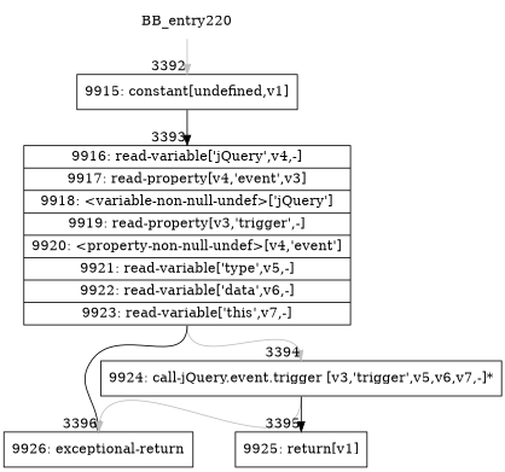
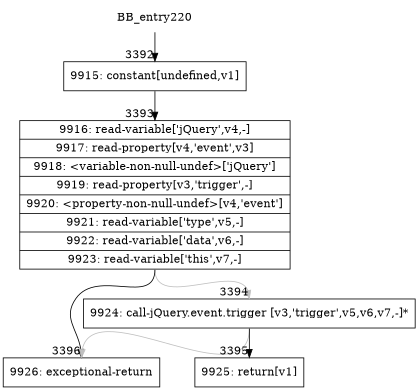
  digraph {
    rankdir=TD
    node [shape=record]
    edge [headport=n tailport=s]
    BB_entry220 [shape=none]
    n2 [label="{9915: constant[undefined,v1]}"]
    n3 [label="{9916: read-variable['jQuery',v4,-]|9917: read-property[v4,'event',v3]|9918: \<variable-non-null-undef\>['jQuery']|9919: read-property[v3,'trigger',-]|9920: \<property-non-null-undef\>[v4,'event']|9921: read-variable['type',v5,-]|9922: read-variable['data',v6,-]|9923: read-variable['this',v7,-]}"]
    n4 [label="{9924: call-jQuery.event.trigger [v3,'trigger',v5,v6,v7,-]*}"]
    n5 [label="{9926: exceptional-return}"]
    n6 [label="{9925: return[v1]}"]
-   BB_entry220 -> n2 [headlabel="    3392" color=gray]
+   BB_entry220 -> n2 [headlabel="    3392"]
    n2 -> n3 [headlabel="      3393"]
    n3 -> n4 [color=gray headlabel="      3394"]
    n3 -> n5 [color=black headlabel="      3396"]
    n4 -> n5 [color=gray]
    n4 -> n6 [headlabel="      3395"]
  }
